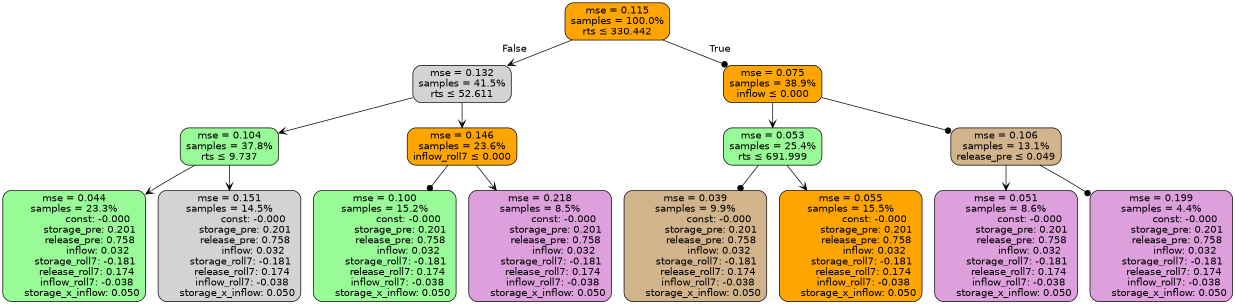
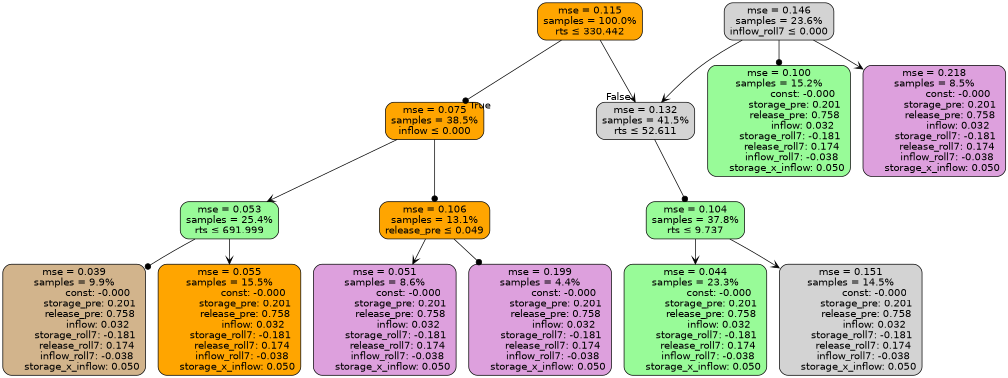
  digraph {
    node [color=black fillcolor=palegreen fontname=helvetica shape=rectangle style="filled, rounded"]
    edge [arrowhead=vee fontname=helvetica]
    n1 [fillcolor=orange label="mse = 0.115\nsamples = 100.0%\nrts &le; 330.442"]
    n2 [fillcolor=lightgrey label="mse = 0.132\nsamples = 41.5%\nrts &le; 52.611"]
-   n3 [fillcolor=orange label="mse = 0.075\nsamples = 38.9%\ninflow &le; 0.000"]
+   n3 [fillcolor=orange label="mse = 0.075\nsamples = 38.5%\ninflow &le; 0.000"]
    n4 [label="mse = 0.104\nsamples = 37.8%\nrts &le; 9.737"]
-   n5 [fillcolor=orange label="mse = 0.146\nsamples = 23.6%\ninflow_roll7 &le; 0.000"]
+   n5 [fillcolor=lightgrey label="mse = 0.146\nsamples = 23.6%\ninflow_roll7 &le; 0.000"]
    n6 [label="mse = 0.053\nsamples = 25.4%\nrts &le; 691.999"]
-   n7 [fillcolor=tan label="mse = 0.106\nsamples = 13.1%\nrelease_pre &le; 0.049"]
+   n7 [fillcolor=orange label="mse = 0.106\nsamples = 13.1%\nrelease_pre &le; 0.049"]
    n8 [label="mse = 0.044\nsamples = 23.3%\n               const: -0.000\n          storage_pre: 0.201\n          release_pre: 0.758\n               inflow: 0.032\n       storage_roll7: -0.181\n        release_roll7: 0.174\n        inflow_roll7: -0.038\n     storage_x_inflow: 0.050"]
    n9 [fillcolor=lightgrey label="mse = 0.151\nsamples = 14.5%\n               const: -0.000\n          storage_pre: 0.201\n          release_pre: 0.758\n               inflow: 0.032\n       storage_roll7: -0.181\n        release_roll7: 0.174\n        inflow_roll7: -0.038\n     storage_x_inflow: 0.050"]
    n10 [label="mse = 0.100\nsamples = 15.2%\n               const: -0.000\n          storage_pre: 0.201\n          release_pre: 0.758\n               inflow: 0.032\n       storage_roll7: -0.181\n        release_roll7: 0.174\n        inflow_roll7: -0.038\n     storage_x_inflow: 0.050"]
    n11 [fillcolor=plum label="mse = 0.218\nsamples = 8.5%\n               const: -0.000\n          storage_pre: 0.201\n          release_pre: 0.758\n               inflow: 0.032\n       storage_roll7: -0.181\n        release_roll7: 0.174\n        inflow_roll7: -0.038\n     storage_x_inflow: 0.050"]
    n12 [fillcolor=tan label="mse = 0.039\nsamples = 9.9%\n               const: -0.000\n          storage_pre: 0.201\n          release_pre: 0.758\n               inflow: 0.032\n       storage_roll7: -0.181\n        release_roll7: 0.174\n        inflow_roll7: -0.038\n     storage_x_inflow: 0.050"]
    n13 [fillcolor=orange label="mse = 0.055\nsamples = 15.5%\n               const: -0.000\n          storage_pre: 0.201\n          release_pre: 0.758\n               inflow: 0.032\n       storage_roll7: -0.181\n        release_roll7: 0.174\n        inflow_roll7: -0.038\n     storage_x_inflow: 0.050"]
    n14 [fillcolor=plum label="mse = 0.051\nsamples = 8.6%\n               const: -0.000\n          storage_pre: 0.201\n          release_pre: 0.758\n               inflow: 0.032\n       storage_roll7: -0.181\n        release_roll7: 0.174\n        inflow_roll7: -0.038\n     storage_x_inflow: 0.050"]
    n15 [fillcolor=plum label="mse = 0.199\nsamples = 4.4%\n               const: -0.000\n          storage_pre: 0.201\n          release_pre: 0.758\n               inflow: 0.032\n       storage_roll7: -0.181\n        release_roll7: 0.174\n        inflow_roll7: -0.038\n     storage_x_inflow: 0.050"]
    n1 -> n2 [headlabel=False labelangle=45 labeldistance=2.5]
    n1 -> n3 [arrowhead=dot headlabel=True labelangle=-45 labeldistance=2.5]
-   n2 -> n4
-   n2 -> n5
+   n2 -> n4 [arrowhead=dot]
+   n5 -> n2
    n3 -> n6
    n3 -> n7 [arrowhead=dot]
    n4 -> n8
    n4 -> n9
    n5 -> n10 [arrowhead=dot]
    n5 -> n11
    n6 -> n12 [arrowhead=dot]
    n6 -> n13
    n7 -> n14
    n7 -> n15 [arrowhead=dot]
  }
